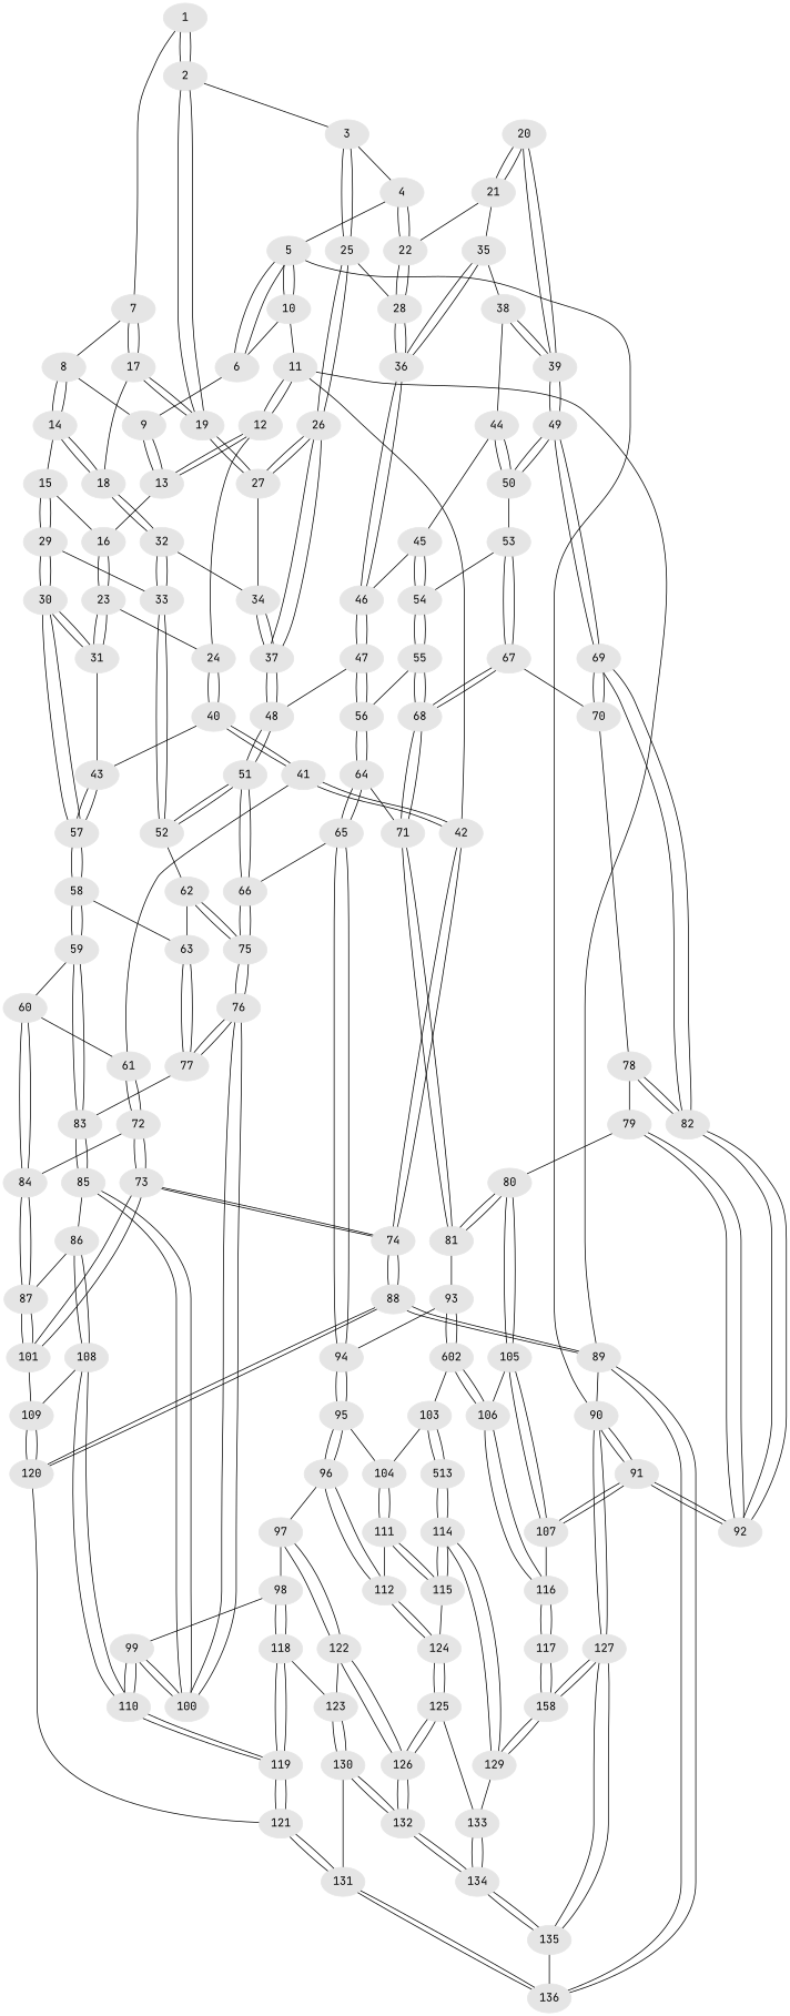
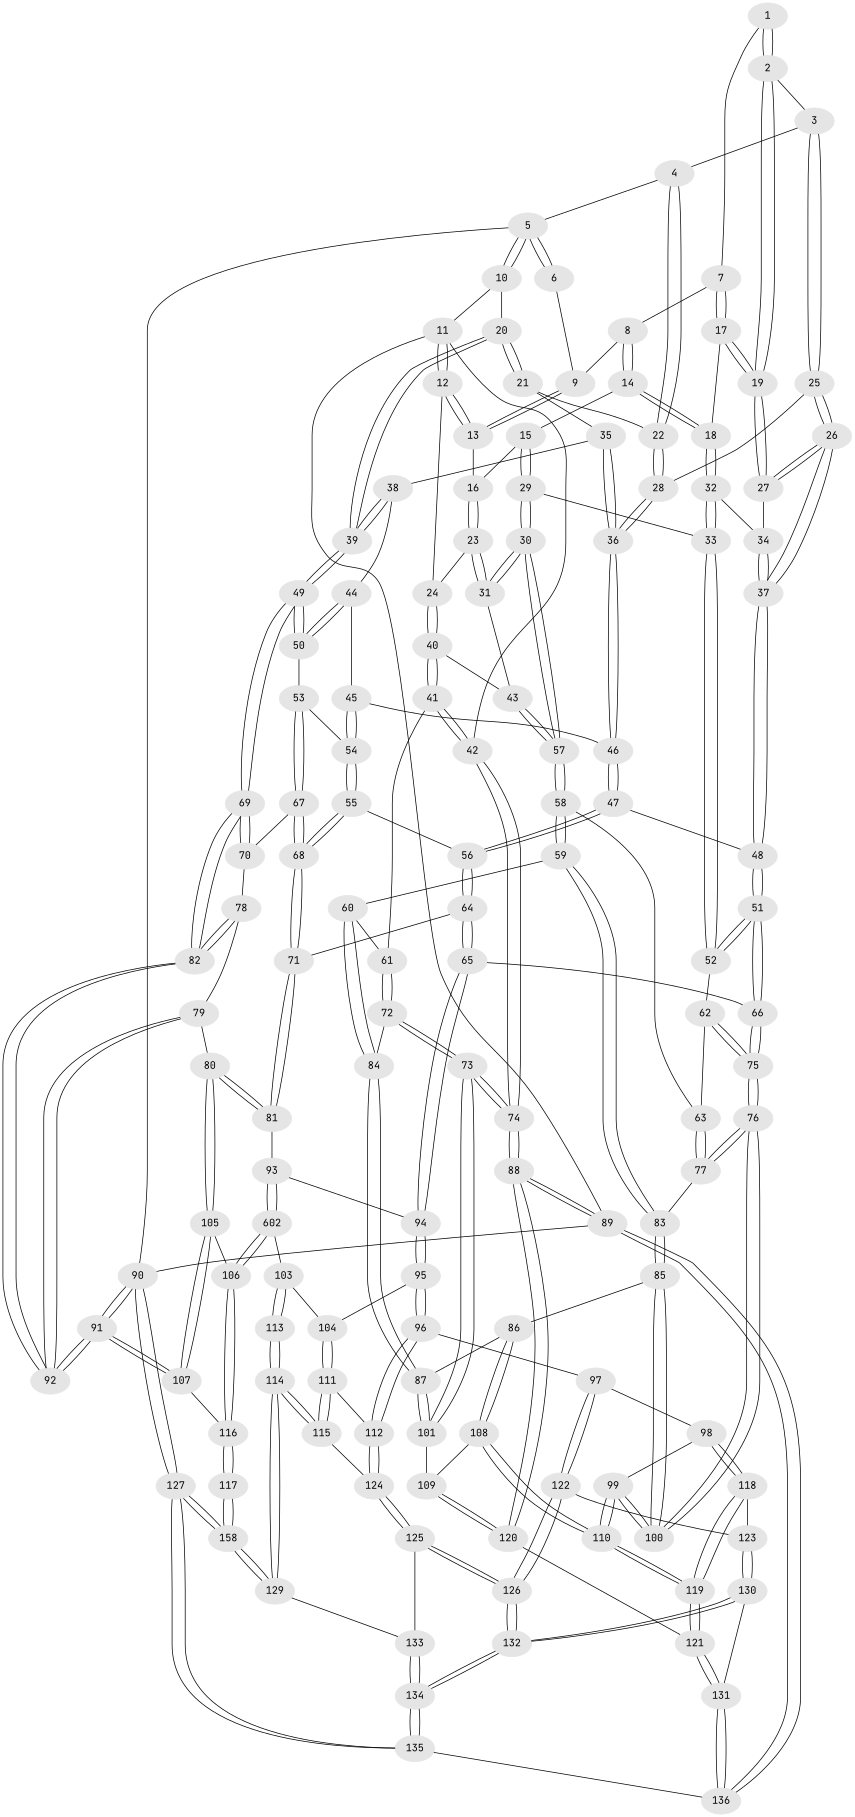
  graph {
    fontname="JetBrains Mono"
    node [color=gray90 fontname="JetBrains Mono" style=filled]
    edge [fontname="JetBrains Mono"]
    1
    2
    7
    3
    19
    8
    17
    4
    25
    27
    5
    22
    28
    26
    6
    10
    90
    9
    11
    20
    13
    14
    18
    15
    16
    12
    42
    89
    21
    39
    91
    127
    24
    74
    136
    40
    23
    29
    32
    30
    33
    31
    34
    35
    49
    36
    38
    43
    41
    37
    48
    46
    57
    52
    58
    62
    44
    47
    51
    45
    50
    69
    61
    72
    88
    54
    53
    55
    56
    64
    66
    70
    82
    67
    75
    63
    68
    71
    65
    59
    60
    83
    77
    84
    85
    87
    73
    76
    94
    81
    95
    78
    92
    79
    93
    101
    109
    120
    100
    80
    105
    107
    106
    n104 [label=602]
    86
    108
    110
    121
    n109 [label=158]
    135
    116
    103
    96
    104
    97
    112
    111
    98
    122
    124
    99
    118
    123
    126
    119
-   113 [label=513]
+   113
    114
    115
    117
    125
    129
    133
    130
    131
    132
    134
    1 -- 2
    1 -- 2
    1 -- 7
    2 -- 3
    2 -- 19
    2 -- 19
    7 -- 8
    7 -- 17
    7 -- 17
    3 -- 4
    3 -- 25
    3 -- 25
    19 -- 27
    19 -- 27
    8 -- 9
    8 -- 14
    8 -- 14
    17 -- 19
    17 -- 19
    17 -- 18
    4 -- 5
    4 -- 22
    4 -- 22
    25 -- 28
    25 -- 26
    25 -- 26
    27 -- 34
    5 -- 6
    5 -- 6
    5 -- 10
    5 -- 10
    5 -- 90
    22 -- 28
    22 -- 28
    28 -- 36
    28 -- 36
    26 -- 27
    26 -- 27
    26 -- 37
    26 -- 37
    6 -- 9
    10 -- 11
-   10 -- 6
+   10 -- 20
    90 -- 91
    90 -- 91
    90 -- 127
    90 -- 127
    9 -- 13
    9 -- 13
    11 -- 12
    11 -- 12
    11 -- 42
    11 -- 89
    20 -- 21
    20 -- 21
    20 -- 39
    20 -- 39
    13 -- 16
    14 -- 18
    14 -- 18
    14 -- 15
    18 -- 32
    18 -- 32
    15 -- 16
    15 -- 29
    15 -- 29
    16 -- 23
    16 -- 23
    12 -- 13
    12 -- 13
    12 -- 24
    42 -- 74
    42 -- 74
    89 -- 90
    89 -- 136
    89 -- 136
    21 -- 22
    21 -- 35
    39 -- 49
    39 -- 49
    91 -- 92
    91 -- 92
    91 -- 107
    91 -- 107
    127 -- n109
    127 -- n109
    127 -- 135
    127 -- 135
    24 -- 40
    24 -- 40
    74 -- 88
    74 -- 88
    40 -- 43
    40 -- 41
    40 -- 41
    23 -- 24
    23 -- 31
    23 -- 31
    29 -- 30
    29 -- 30
    29 -- 33
    32 -- 33
    32 -- 33
    32 -- 34
    30 -- 31
    30 -- 31
    30 -- 57
    30 -- 57
    33 -- 52
    33 -- 52
    31 -- 43
    34 -- 37
    34 -- 37
    35 -- 36
    35 -- 36
    35 -- 38
    49 -- 50
    49 -- 50
    49 -- 69
    49 -- 69
    36 -- 46
    36 -- 46
    38 -- 39
    38 -- 39
    38 -- 44
    43 -- 57
    43 -- 57
    41 -- 42
    41 -- 42
    41 -- 61
    37 -- 48
    37 -- 48
    48 -- 51
    48 -- 51
    46 -- 47
    46 -- 47
    57 -- 58
    57 -- 58
    52 -- 62
    58 -- 63
    58 -- 59
    58 -- 59
    62 -- 75
    62 -- 75
    62 -- 63
    44 -- 45
    44 -- 50
    44 -- 50
    47 -- 48
    47 -- 56
    47 -- 56
    51 -- 52
    51 -- 52
    51 -- 66
    51 -- 66
    45 -- 46
    45 -- 54
    45 -- 54
    50 -- 53
    69 -- 70
    69 -- 70
    69 -- 82
    69 -- 82
    61 -- 72
    61 -- 72
    72 -- 84
    72 -- 73
    72 -- 73
    88 -- 89
    88 -- 89
    88 -- 120
    88 -- 120
    54 -- 55
    54 -- 55
    53 -- 54
    53 -- 67
    53 -- 67
    55 -- 56
    55 -- 68
    55 -- 68
    56 -- 64
    56 -- 64
    64 -- 71
    64 -- 65
    64 -- 65
    66 -- 75
    66 -- 75
    70 -- 78
    82 -- 92
    82 -- 92
    67 -- 70
    67 -- 68
    67 -- 68
    75 -- 76
    75 -- 76
    63 -- 77
    63 -- 77
    68 -- 71
    68 -- 71
    71 -- 81
    71 -- 81
    65 -- 66
    65 -- 94
    65 -- 94
    59 -- 60
    59 -- 83
    59 -- 83
    60 -- 61
    60 -- 84
    60 -- 84
    83 -- 85
    83 -- 85
    77 -- 83
    84 -- 87
    84 -- 87
    85 -- 100
    85 -- 100
    85 -- 86
    87 -- 101
    87 -- 101
    73 -- 74
    73 -- 74
    73 -- 101
    73 -- 101
    76 -- 77
    76 -- 77
    76 -- 100
    76 -- 100
    94 -- 95
    94 -- 95
    81 -- 93
    95 -- 96
    95 -- 96
    95 -- 104
    78 -- 82
    78 -- 82
    78 -- 79
    79 -- 92
    79 -- 92
    79 -- 80
    93 -- 94
    93 -- n104
    93 -- n104
    101 -- 109
    109 -- 120
    109 -- 120
    120 -- 121
    80 -- 81
    80 -- 81
    80 -- 105
    80 -- 105
    105 -- 107
    105 -- 107
    105 -- 106
    107 -- 116
    106 -- 116
    106 -- 116
    n104 -- 106
    n104 -- 106
    n104 -- 103
    86 -- 87
    86 -- 108
    86 -- 108
    108 -- 109
    108 -- 110
    108 -- 110
    110 -- 119
    110 -- 119
    121 -- 131
    121 -- 131
    n109 -- 129
    n109 -- 129
    135 -- 136
    116 -- 117
    116 -- 117
    103 -- 104
    103 -- 113
    103 -- 113
    96 -- 97
    96 -- 112
    96 -- 112
    104 -- 111
    104 -- 111
    97 -- 98
    97 -- 122
    97 -- 122
    112 -- 124
    112 -- 124
    111 -- 112
    111 -- 115
    111 -- 115
    98 -- 99
    98 -- 118
    98 -- 118
    122 -- 123
    122 -- 126
    122 -- 126
    124 -- 125
    124 -- 125
    99 -- 100
    99 -- 100
    99 -- 110
    99 -- 110
    118 -- 123
    118 -- 119
    118 -- 119
    123 -- 130
    123 -- 130
    126 -- 132
    126 -- 132
    119 -- 121
    119 -- 121
    113 -- 114
    113 -- 114
    114 -- 115
    114 -- 115
    114 -- 129
    114 -- 129
    115 -- 124
    117 -- n109
    117 -- n109
    125 -- 126
    125 -- 126
    125 -- 133
    129 -- 133
    133 -- 134
    133 -- 134
    130 -- 131
    130 -- 132
    130 -- 132
    131 -- 136
    131 -- 136
    132 -- 134
    132 -- 134
    134 -- 135
    134 -- 135
  }
